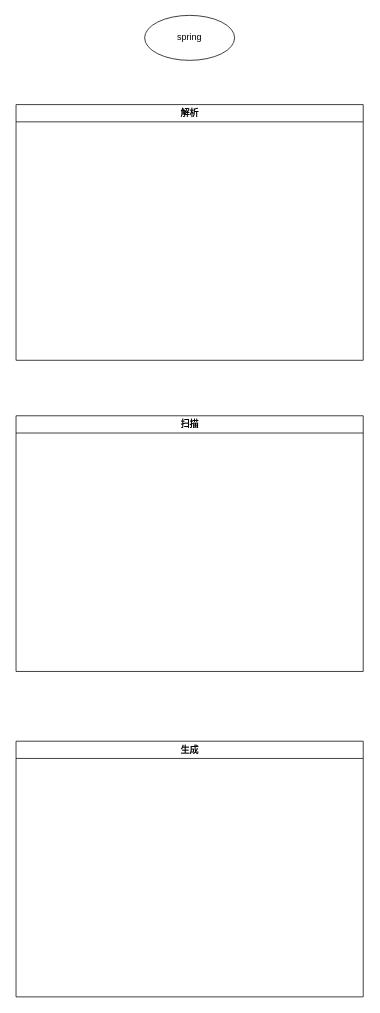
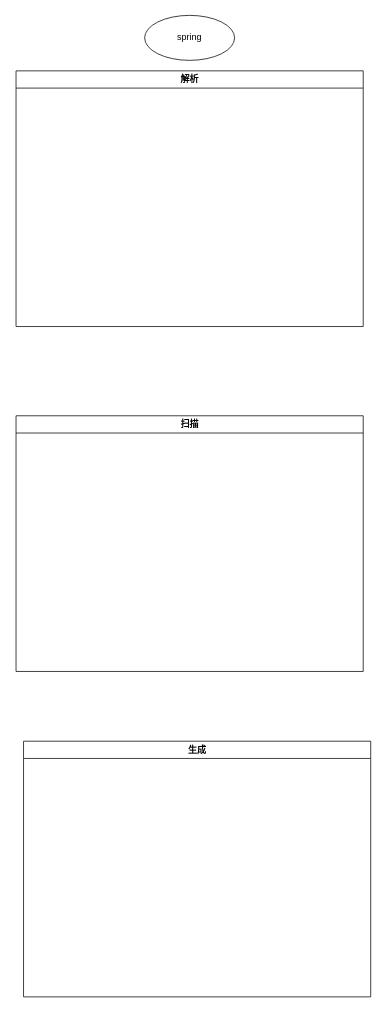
  <mxCell id="0" />
  <mxCell id="1" parent="0" />
  <mxCell id="2" value="spring" style="ellipse;whiteSpace=wrap;html=1;" vertex="1" parent="1"><mxGeometry x="192" y="20" width="120" height="60" as="geometry" /></mxCell>
- <mxCell id="3" value="解析" style="swimlane;whiteSpace=wrap;html=1;" vertex="1" parent="1"><mxGeometry x="20.5" y="139" width="463" height="341" as="geometry" /></mxCell>
- <mxCell id="4" value="生成" style="swimlane;whiteSpace=wrap;html=1;startSize=23;" vertex="1" parent="1"><mxGeometry x="20.5" y="988" width="463" height="341" as="geometry" /></mxCell>
+ <mxCell id="3" value="解析" style="swimlane;whiteSpace=wrap;html=1;" vertex="1" parent="1"><mxGeometry x="20.5" y="94" width="463" height="341" as="geometry" /></mxCell>
+ <mxCell id="4" value="生成" style="swimlane;whiteSpace=wrap;html=1;startSize=23;" vertex="1" parent="1"><mxGeometry x="30.5" y="988" width="463" height="341" as="geometry" /></mxCell>
  <mxCell id="5" value="扫描" style="swimlane;whiteSpace=wrap;html=1;" vertex="1" parent="1"><mxGeometry x="20.5" y="554" width="463" height="341" as="geometry" /></mxCell>
